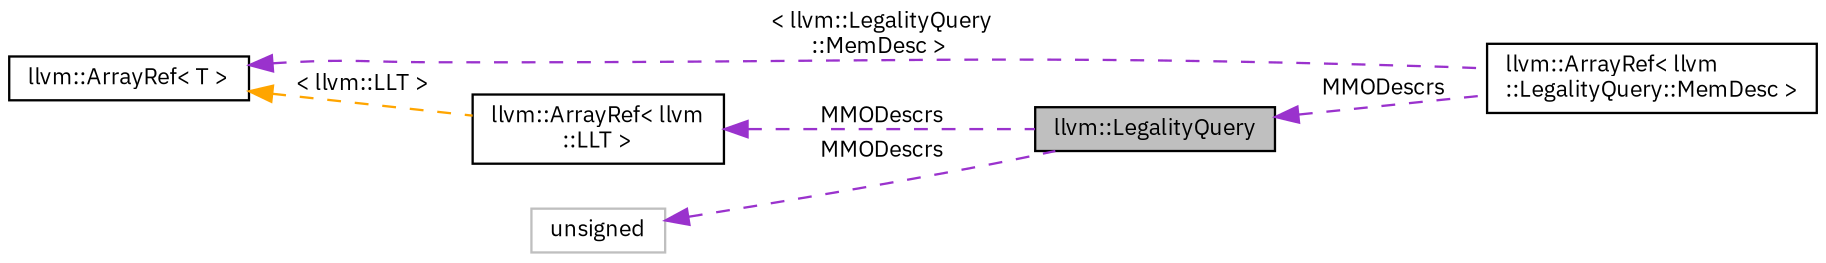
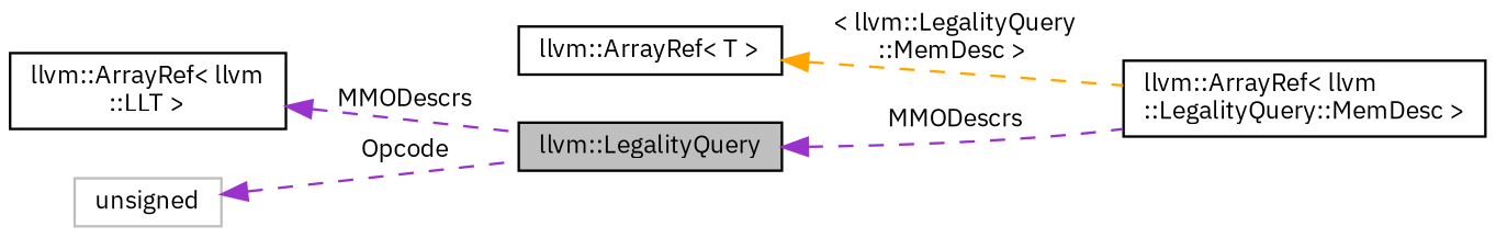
  digraph {
    fontname="IBM Plex Sans"
    rankdir=LR
    node [color=black fontname="IBM Plex Sans" fontsize=10 shape=record]
    edge [color=darkorchid3 dir=back fontname="IBM Plex Sans" fontsize=10 labelfontname=Helvetica labelfontsize=10 style=dashed]
    n1 [fillcolor=grey75 fontcolor=black height=0.2 label="llvm::LegalityQuery" style=filled width=0.4]
    n2 [height=0.2 label="llvm::ArrayRef\< llvm\l::LegalityQuery::MemDesc \>" width=0.4]
    n3 [height=0.2 label="llvm::ArrayRef\< llvm\l::LLT \>" width=0.4]
    n4 [height=0.2 label="llvm::ArrayRef\< T \>" width=0.4]
    n5 [color=grey75 height=0.2 label=unsigned width=0.4]
    n1 -> n2 [label=" MMODescrs"]
    n3 -> n1 [label=" MMODescrs"]
-   n4 -> n2 [label=" \< llvm::LegalityQuery\l::MemDesc \>"]
-   n4 -> n3 [color=orange label=" \< llvm::LLT \>"]
-   n5 -> n1 [label=" MMODescrs"]
+   n4 -> n2 [color=orange label=" \< llvm::LegalityQuery\l::MemDesc \>"]
+   n5 -> n1 [label=" Opcode"]
  }
